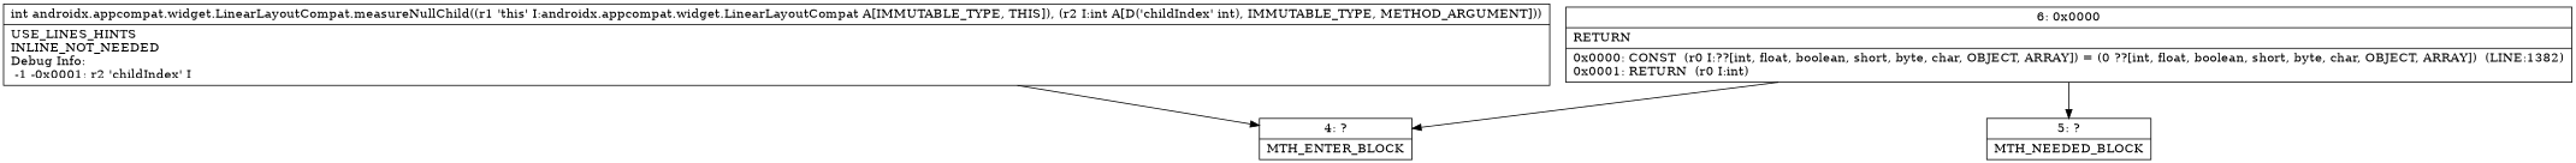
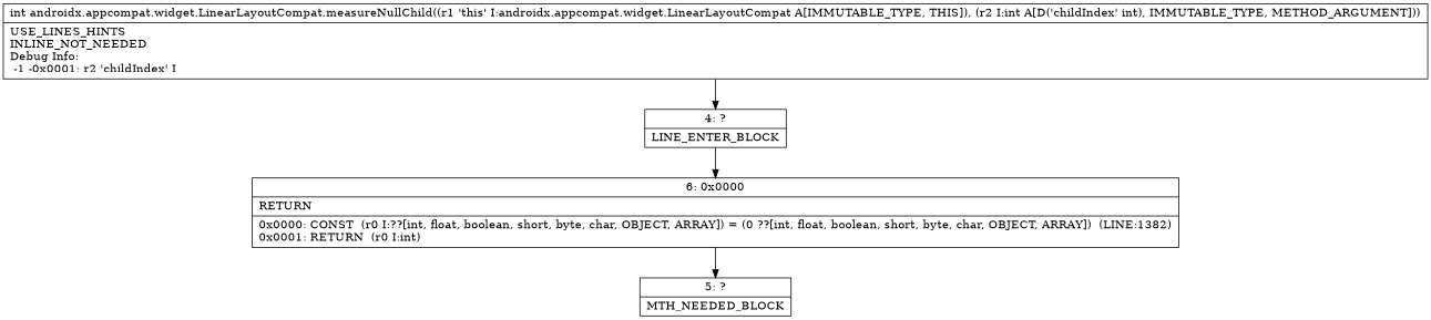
  digraph {
    node [shape=record]
-   n1 [label="{4\:\ ?|MTH_ENTER_BLOCK\l}"]
+   n1 [label="{4\:\ ?|LINE_ENTER_BLOCK\l}"]
    n2 [label="{6\:\ 0x0000|RETURN\l|0x0000: CONST  (r0 I:??[int, float, boolean, short, byte, char, OBJECT, ARRAY]) = (0 ??[int, float, boolean, short, byte, char, OBJECT, ARRAY])  (LINE:1382)\l0x0001: RETURN  (r0 I:int) \l}"]
    n3 [label="{5\:\ ?|MTH_NEEDED_BLOCK\l}"]
    n4 [label="{int androidx.appcompat.widget.LinearLayoutCompat.measureNullChild((r1 'this' I:androidx.appcompat.widget.LinearLayoutCompat A[IMMUTABLE_TYPE, THIS]), (r2 I:int A[D('childIndex' int), IMMUTABLE_TYPE, METHOD_ARGUMENT]))  | USE_LINES_HINTS\lINLINE_NOT_NEEDED\lDebug Info:\l  \-1 \-0x0001: r2 'childIndex' I\l}"]
-   n2 -> n1
+   n1 -> n2
    n2 -> n3
    n4 -> n1
  }
